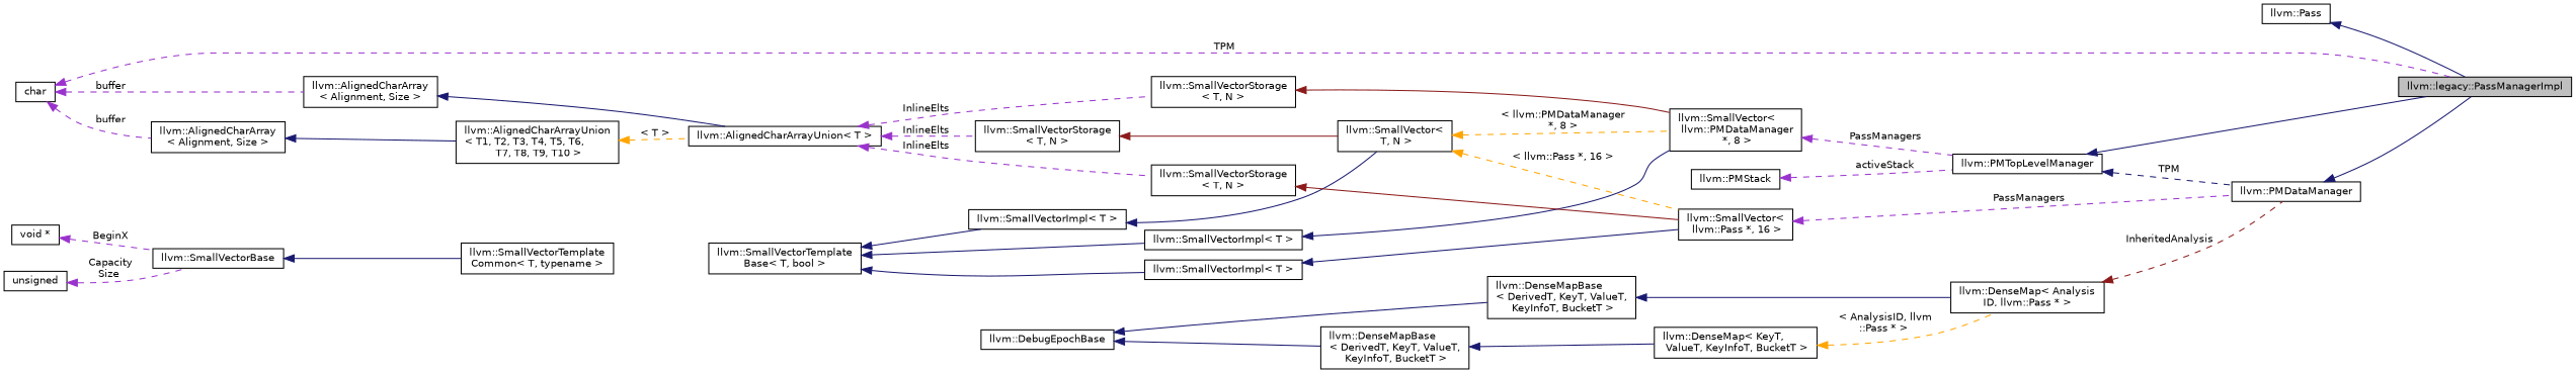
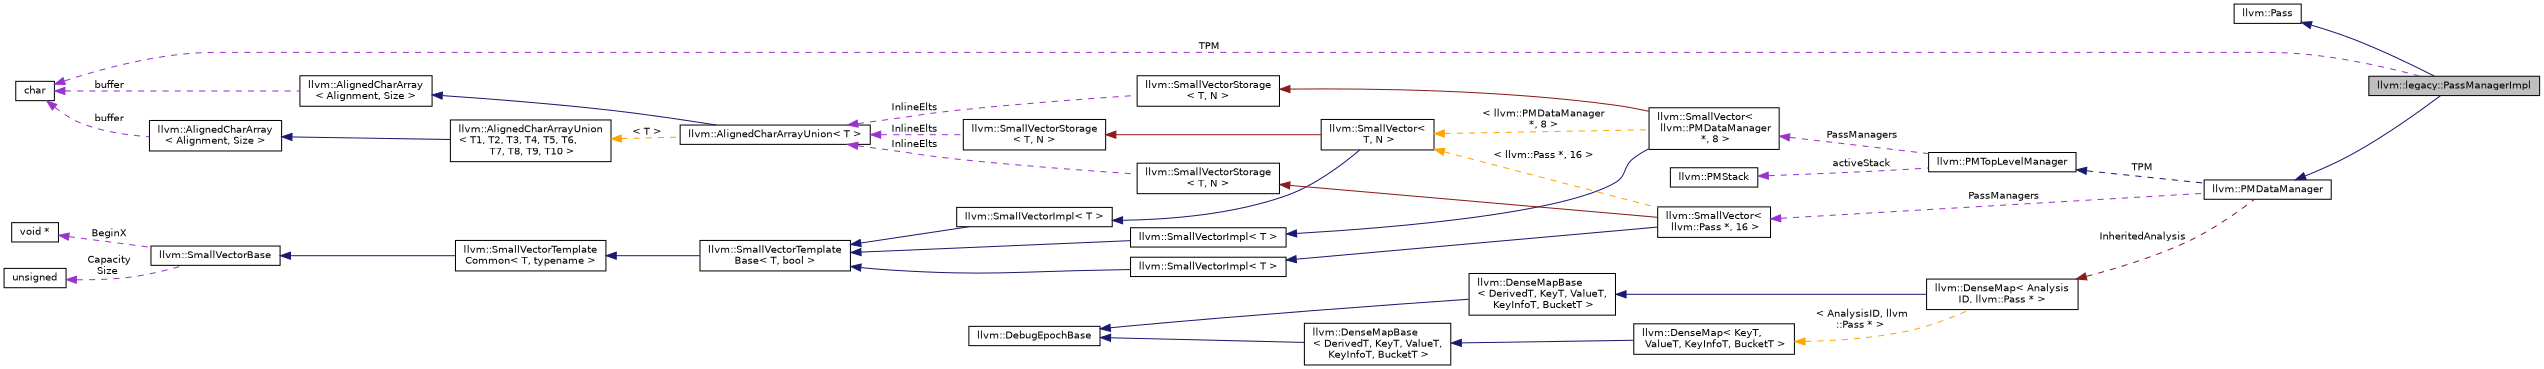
  digraph {
    rankdir=LR
    node [color=black fontname=Helvetica fontsize=10 shape=box]
    edge [color=midnightblue dir=back fontname=Helvetica fontsize=10 labelfontname=Helvetica labelfontsize=10 style=solid]
    n1 [fillcolor=grey75 fontcolor=black height=0.2 label="llvm::legacy::PassManagerImpl" style=filled width=0.4]
    n2 [height=0.2 label="llvm::Pass" width=0.4]
    n3 [height=0.2 label="llvm::PMDataManager" width=0.4]
    n4 [height=0.2 label="llvm::PMTopLevelManager" width=0.4]
    n5 [height=0.2 label="llvm::PMStack" width=0.4]
    n6 [height=0.2 label="llvm::SmallVector\<\l llvm::PMDataManager\l *, 8 \>" width=0.4]
    n7 [height=0.2 label="llvm::SmallVectorImpl\< T \>" width=0.4]
    n8 [height=0.2 label="llvm::SmallVectorTemplate\lBase\< T, bool \>" width=0.4]
    n9 [height=0.2 label="llvm::SmallVectorImpl\< T \>" width=0.4]
    n10 [height=0.2 label="llvm::SmallVectorImpl\< T \>" width=0.4]
    n11 [height=0.2 label="llvm::SmallVector\<\l T, N \>" width=0.4]
    n12 [height=0.2 label="llvm::SmallVector\<\l llvm::Pass *, 16 \>" width=0.4]
    n13 [height=0.2 label="llvm::SmallVectorTemplate\lCommon\< T, typename \>" width=0.4]
    n14 [height=0.2 label="llvm::SmallVectorBase" width=0.4]
    n15 [height=0.2 label="void *" width=0.4]
    n16 [height=0.2 label=unsigned width=0.4]
    n17 [height=0.2 label="llvm::SmallVectorStorage\l\< T, N \>" width=0.4]
    n18 [height=0.2 label="llvm::AlignedCharArrayUnion\< T \>" width=0.4]
    n19 [height=0.2 label="llvm::SmallVectorStorage\l\< T, N \>" width=0.4]
    n20 [height=0.2 label="llvm::SmallVectorStorage\l\< T, N \>" width=0.4]
    n21 [height=0.2 label="llvm::AlignedCharArray\l\< Alignment, Size \>" width=0.4]
    n22 [height=0.2 label=char width=0.4]
    n23 [height=0.2 label="llvm::AlignedCharArray\l\< Alignment, Size \>" width=0.4]
    n24 [height=0.2 label="llvm::AlignedCharArrayUnion\l\< T1, T2, T3, T4, T5, T6,\l T7, T8, T9, T10 \>" width=0.4]
    n25 [height=0.2 label="llvm::DenseMap\< Analysis\lID, llvm::Pass * \>" width=0.4]
    n26 [height=0.2 label="llvm::DenseMapBase\l\< DerivedT, KeyT, ValueT,\l KeyInfoT, BucketT \>" width=0.4]
    n27 [height=0.2 label="llvm::DebugEpochBase" width=0.4]
    n28 [height=0.2 label="llvm::DenseMapBase\l\< DerivedT, KeyT, ValueT,\l KeyInfoT, BucketT \>" width=0.4]
    n29 [height=0.2 label="llvm::DenseMap\< KeyT,\l ValueT, KeyInfoT, BucketT \>" width=0.4]
    n2 -> n1
    n3 -> n1
-   n4 -> n1
    n4 -> n3 [label=" TPM" style=dashed]
    n5 -> n4 [color=darkorchid3 label=" activeStack" style=dashed]
    n6 -> n4 [color=darkorchid3 label=" PassManagers" style=dashed]
    n7 -> n6
    n8 -> n7
    n8 -> n9
    n8 -> n10
    n9 -> n11
    n10 -> n12
    n11 -> n6 [color=orange label=" \< llvm::PMDataManager\l *, 8 \>" style=dashed]
    n11 -> n12 [color=orange label=" \< llvm::Pass *, 16 \>" style=dashed]
    n12 -> n3 [color=darkorchid3 label=" PassManagers" style=dashed]
+   n13 -> n8
    n14 -> n13
    n15 -> n14 [color=darkorchid3 label=" BeginX" style=dashed]
    n16 -> n14 [color=darkorchid3 label=" Capacity\nSize" style=dashed]
    n17 -> n6 [color=firebrick4]
    n18 -> n17 [color=darkorchid3 label=" InlineElts" style=dashed]
    n18 -> n19 [color=darkorchid3 label=" InlineElts" style=dashed]
    n18 -> n20 [color=darkorchid3 label=" InlineElts" style=dashed]
    n19 -> n11 [color=firebrick4]
    n20 -> n12 [color=firebrick4]
    n21 -> n18
    n22 -> n1 [color=darkorchid3 label=" TPM" style=dashed]
    n22 -> n21 [color=darkorchid3 label=" buffer" style=dashed]
    n22 -> n23 [color=darkorchid3 label=" buffer" style=dashed]
    n23 -> n24
    n24 -> n18 [color=orange label=" \< T \>" style=dashed]
    n25 -> n3 [color=firebrick4 label=" InheritedAnalysis" style=dashed]
    n26 -> n25
    n27 -> n26
    n27 -> n28
    n28 -> n29
    n29 -> n25 [color=orange label=" \< AnalysisID, llvm\l::Pass * \>" style=dashed]
  }
